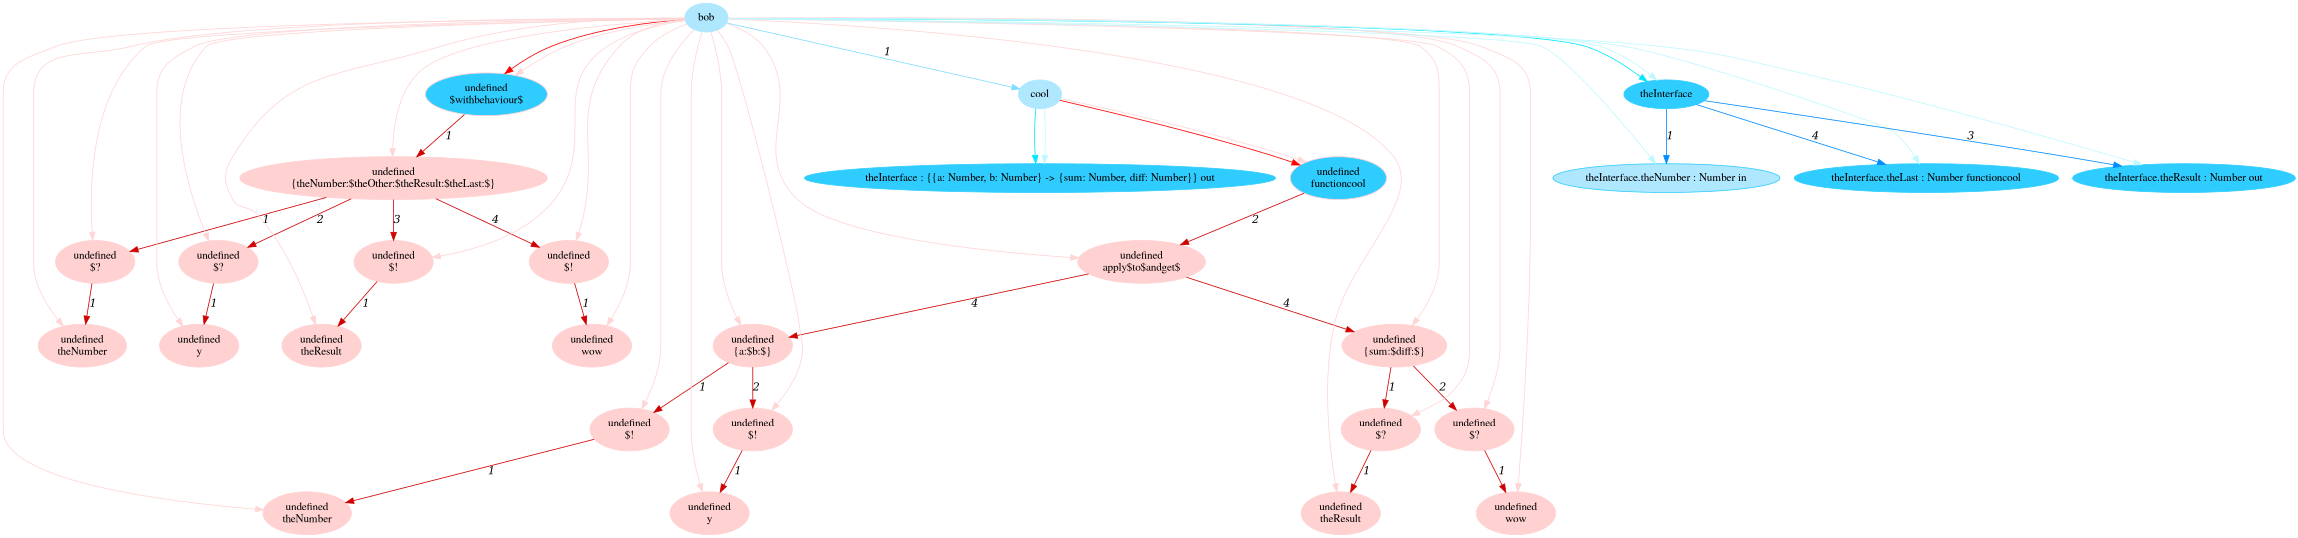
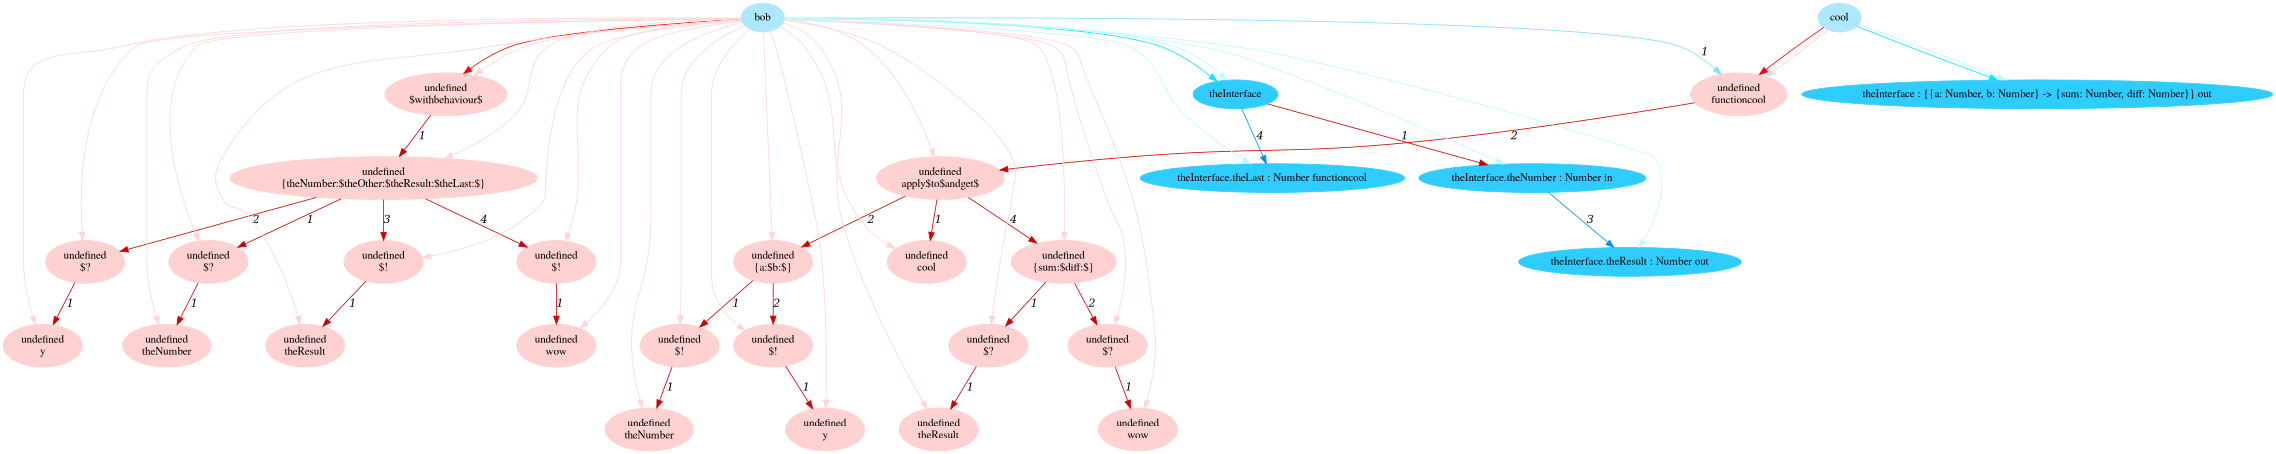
  digraph {
    node [color="#ffd1d1" fontname=Times shape=ellipse style=filled]
    edge [arrowHead=normal arrowsize=1 color="#ffd5d5" dir=forward fontname="Times-Italic"]
-   n1 [label="undefined\nfunctioncool" fillcolor="#2fcdff"]
+   n1 [label="undefined\nfunctioncool"]
    n2 [label="undefined\napply$to$andget$"]
-   n3 [label="undefined\n$withbehaviour$" fillcolor="#2fcdff"]
+   n3 [label="undefined\n$withbehaviour$"]
    n4 [label="undefined\n{theNumber:$theOther:$theResult:$theLast:$}"]
    n5 [label="undefined\n$?"]
    n6 [label="undefined\n$?"]
    n7 [label="undefined\n$!"]
    n8 [label="undefined\n$!"]
+   n9 [label="undefined\ncool"]
    n10 [label="undefined\n{a:$b:$}"]
    n11 [label="undefined\n{sum:$diff:$}"]
    n12 [label="undefined\ntheNumber"]
    n13 [label="undefined\ny"]
    n14 [label="undefined\ntheResult"]
    n15 [label="undefined\nwow"]
    n16 [label="undefined\n$!"]
    n17 [label="undefined\n$!"]
    n18 [label="undefined\n$?"]
    n19 [label="undefined\n$?"]
    n20 [label="undefined\ntheNumber"]
    n21 [label="undefined\ny"]
    n22 [label="undefined\ntheResult"]
    n23 [label="undefined\nwow"]
    n24 [color="#afe7ff" label=bob]
    n25 [color="#afe7ff" label=cool]
    n26 [color="#2fcdff" label=theInterface]
-   n27 [color="#2fcdff" label="theInterface.theNumber : Number in" fillcolor="#afe7ff"]
+   n27 [color="#2fcdff" label="theInterface.theNumber : Number in"]
    n28 [color="#2fcdff" label="theInterface.theResult : Number out"]
    n29 [color="#2fcdff" label="theInterface.theLast : Number functioncool"]
    n30 [color="#2fcdff" label="theInterface : {{a: Number, b: Number} -> {sum: Number, diff: Number}} out"]
    n1 -> n2 [color="#d00000" label=2]
-   n2 -> n10 [color="#d00000" label=4]
+   n2 -> n9 [color="#d00000" label=1]
+   n2 -> n10 [color="#d00000" label=2]
    n2 -> n11 [color="#d00000" label=4]
    n3 -> n4 [color="#d00000" label=1]
    n4 -> n5 [color="#d00000" label=1]
    n4 -> n6 [color="#d00000" label=2]
    n4 -> n7 [color="#d00000" label=3]
    n4 -> n8 [color="#d00000" label=4]
    n5 -> n12 [color="#d00000" label=1]
    n6 -> n13 [color="#d00000" label=1]
    n7 -> n14 [color="#d00000" label=1]
    n8 -> n15 [color="#d00000" label=1]
    n10 -> n16 [color="#d00000" label=1]
    n10 -> n17 [color="#d00000" label=2]
    n11 -> n18 [color="#d00000" label=1]
    n11 -> n19 [color="#d00000" label=2]
    n16 -> n20 [color="#d00000" label=1]
    n17 -> n21 [color="#d00000" label=1]
    n18 -> n22 [color="#d00000" label=1]
    n19 -> n23 [color="#d00000" label=1]
    n24 -> n2
    n24 -> n3 [color="#ff0000"]
    n24 -> n3
    n24 -> n4
    n24 -> n5
    n24 -> n6
    n24 -> n7
    n24 -> n8
+   n24 -> n9
    n24 -> n10
    n24 -> n11
    n24 -> n12
    n24 -> n13
    n24 -> n14
    n24 -> n15
    n24 -> n16
    n24 -> n17
    n24 -> n18
    n24 -> n19
    n24 -> n20
    n24 -> n21
    n24 -> n22
    n24 -> n23
-   n24 -> n25 [color="#81ddff" label=1]
+   n24 -> n1 [color="#81ddff" label=1]
    n24 -> n26 [color="#00e8ff"]
    n24 -> n26 [color="#bef9ff"]
    n24 -> n27 [color="#bef9ff"]
    n24 -> n28 [color="#bef9ff"]
    n24 -> n29 [color="#bef9ff"]
    n25 -> n1 [color="#ff0000"]
    n25 -> n1
    n25 -> n30 [color="#00e8ff"]
    n25 -> n30 [color="#bef9ff"]
-   n26 -> n27 [color="#008cff" label=1]
-   n26 -> n28 [color="#008cff" label=3]
+   n26 -> n27 [color="#d00000" label=1]
+   n27 -> n28 [color="#008cff" label=3]
    n26 -> n29 [color="#008cff" label=4]
  }
